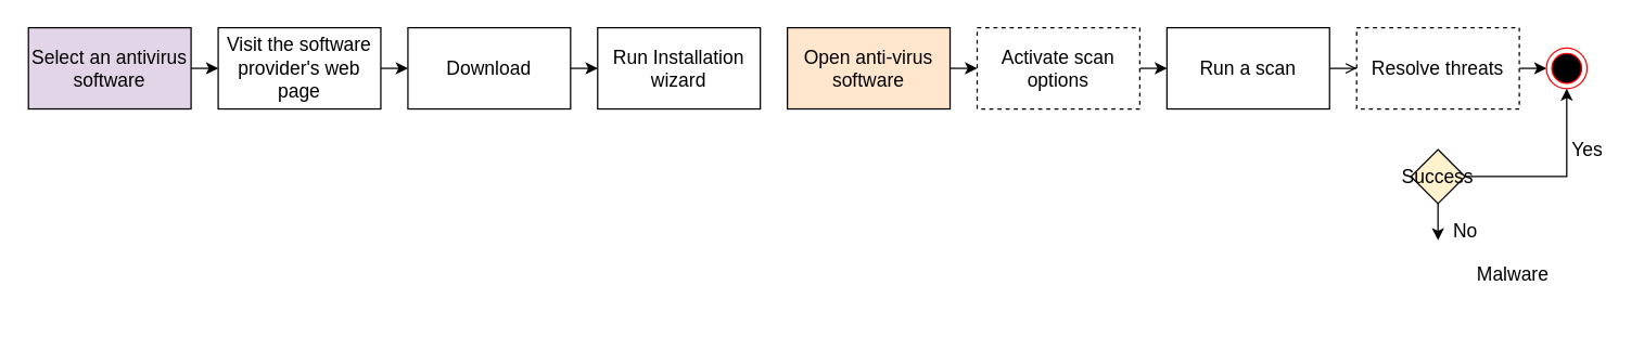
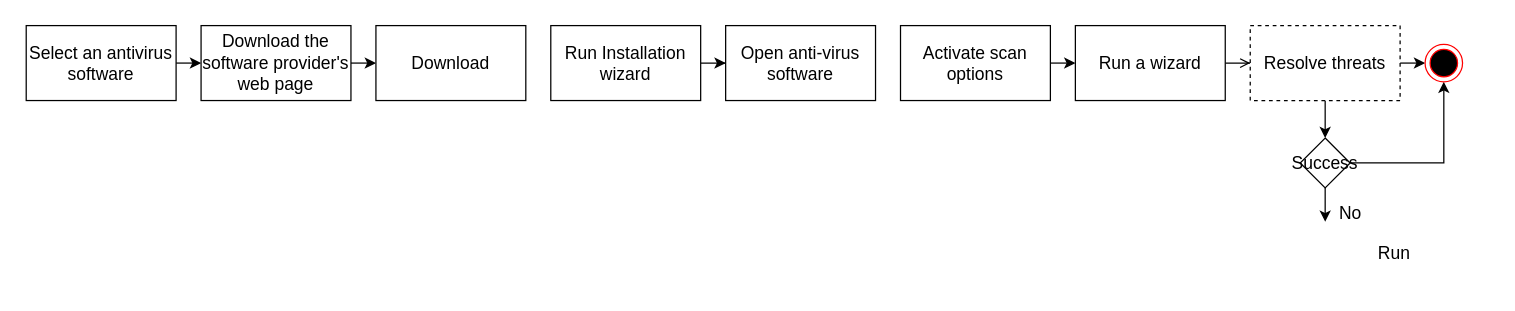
  <mxCell id="0" />
  <mxCell id="1" parent="0" />
  <mxCell id="2" style="edgeStyle=orthogonalEdgeStyle;rounded=0;orthogonalLoop=1;jettySize=auto;html=1;exitX=1;exitY=0.5;exitDx=0;exitDy=0;entryX=0;entryY=0.5;entryDx=0;entryDy=0;fontSize=14;" edge="1" parent="1" source="3" target="5"><mxGeometry relative="1" as="geometry" /></mxCell>
- <mxCell id="3" value="Select an antivirus software" style="rounded=0;whiteSpace=wrap;html=1;fontSize=14;fillColor=#e1d5e7;" vertex="1" parent="1"><mxGeometry x="20" y="20" width="120" height="60" as="geometry" /></mxCell>
+ <mxCell id="3" value="Select an antivirus software" style="rounded=0;whiteSpace=wrap;html=1;fontSize=14;" vertex="1" parent="1"><mxGeometry x="20" y="20" width="120" height="60" as="geometry" /></mxCell>
  <mxCell id="4" style="edgeStyle=orthogonalEdgeStyle;rounded=0;orthogonalLoop=1;jettySize=auto;html=1;exitX=1;exitY=0.5;exitDx=0;exitDy=0;entryX=0;entryY=0.5;entryDx=0;entryDy=0;fontSize=14;" edge="1" parent="1" source="5" target="7"><mxGeometry relative="1" as="geometry" /></mxCell>
- <mxCell id="5" value="Visit the software provider's web page" style="rounded=0;whiteSpace=wrap;html=1;fontSize=14;" vertex="1" parent="1"><mxGeometry x="160" y="20" width="120" height="60" as="geometry" /></mxCell>
- <mxCell id="6" style="edgeStyle=orthogonalEdgeStyle;rounded=0;orthogonalLoop=1;jettySize=auto;html=1;exitX=1;exitY=0.5;exitDx=0;exitDy=0;entryX=0;entryY=0.5;entryDx=0;entryDy=0;fontSize=14;" edge="1" parent="1" source="7" target="9"><mxGeometry relative="1" as="geometry" /></mxCell>
+ <mxCell id="5" value="Download the software provider's web page" style="rounded=0;whiteSpace=wrap;html=1;fontSize=14;" vertex="1" parent="1"><mxGeometry x="160" y="20" width="120" height="60" as="geometry" /></mxCell>
  <mxCell id="7" value="Download" style="rounded=0;whiteSpace=wrap;html=1;fontSize=14;" vertex="1" parent="1"><mxGeometry x="300" y="20" width="120" height="60" as="geometry" /></mxCell>
+ <mxCell id="8" style="edgeStyle=orthogonalEdgeStyle;rounded=0;orthogonalLoop=1;jettySize=auto;html=1;exitX=1;exitY=0.5;exitDx=0;exitDy=0;fontSize=14;" edge="1" parent="1" source="9" target="11"><mxGeometry relative="1" as="geometry" /></mxCell>
  <mxCell id="9" value="Run Installation wizard" style="rounded=0;whiteSpace=wrap;html=1;fontSize=14;" vertex="1" parent="1"><mxGeometry x="440" y="20" width="120" height="60" as="geometry" /></mxCell>
- <mxCell id="10" style="edgeStyle=orthogonalEdgeStyle;rounded=0;orthogonalLoop=1;jettySize=auto;html=1;exitX=1;exitY=0.5;exitDx=0;exitDy=0;entryX=0;entryY=0.5;entryDx=0;entryDy=0;fontSize=14;" edge="1" parent="1" source="11" target="13"><mxGeometry relative="1" as="geometry" /></mxCell>
- <mxCell id="11" value="Open anti-virus software" style="rounded=0;whiteSpace=wrap;html=1;fontSize=14;fillColor=#ffe6cc;" vertex="1" parent="1"><mxGeometry x="580" y="20" width="120" height="60" as="geometry" /></mxCell>
+ <mxCell id="11" value="Open anti-virus software" style="rounded=0;whiteSpace=wrap;html=1;fontSize=14;" vertex="1" parent="1"><mxGeometry x="580" y="20" width="120" height="60" as="geometry" /></mxCell>
  <mxCell id="12" style="edgeStyle=orthogonalEdgeStyle;rounded=0;orthogonalLoop=1;jettySize=auto;html=1;exitX=1;exitY=0.5;exitDx=0;exitDy=0;entryX=0;entryY=0.5;entryDx=0;entryDy=0;fontSize=14;" edge="1" parent="1" source="13" target="15"><mxGeometry relative="1" as="geometry" /></mxCell>
- <mxCell id="13" value="Activate scan options" style="rounded=0;whiteSpace=wrap;html=1;fontSize=14;dashed=1;" vertex="1" parent="1"><mxGeometry x="720" y="20" width="120" height="60" as="geometry" /></mxCell>
+ <mxCell id="13" value="Activate scan options" style="rounded=0;whiteSpace=wrap;html=1;fontSize=14;" vertex="1" parent="1"><mxGeometry x="720" y="20" width="120" height="60" as="geometry" /></mxCell>
  <mxCell id="14" style="edgeStyle=orthogonalEdgeStyle;rounded=0;orthogonalLoop=1;jettySize=auto;html=1;exitX=1;exitY=0.5;exitDx=0;exitDy=0;fontSize=14;endArrow=open;" edge="1" parent="1" source="15" target="18"><mxGeometry relative="1" as="geometry" /></mxCell>
- <mxCell id="15" value="Run a scan" style="rounded=0;whiteSpace=wrap;html=1;fontSize=14;" vertex="1" parent="1"><mxGeometry x="860" y="20" width="120" height="60" as="geometry" /></mxCell>
+ <mxCell id="15" value="Run a wizard" style="rounded=0;whiteSpace=wrap;html=1;fontSize=14;" vertex="1" parent="1"><mxGeometry x="860" y="20" width="120" height="60" as="geometry" /></mxCell>
  <mxCell id="16" style="edgeStyle=orthogonalEdgeStyle;rounded=0;orthogonalLoop=1;jettySize=auto;html=1;exitX=1;exitY=0.5;exitDx=0;exitDy=0;entryX=0;entryY=0.5;entryDx=0;entryDy=0;fontSize=14;" edge="1" parent="1" source="18" target="22"><mxGeometry relative="1" as="geometry" /></mxCell>
+ <mxCell id="17" style="edgeStyle=orthogonalEdgeStyle;rounded=0;orthogonalLoop=1;jettySize=auto;html=1;exitX=0.5;exitY=1;exitDx=0;exitDy=0;fontSize=14;" edge="1" parent="1" source="18" target="21"><mxGeometry relative="1" as="geometry" /></mxCell>
  <mxCell id="18" value="Resolve threats" style="rounded=0;whiteSpace=wrap;html=1;fontSize=14;dashed=1;" vertex="1" parent="1"><mxGeometry x="1000" y="20" width="120" height="60" as="geometry" /></mxCell>
  <mxCell id="19" style="edgeStyle=orthogonalEdgeStyle;rounded=0;orthogonalLoop=1;jettySize=auto;html=1;exitX=1;exitY=0.5;exitDx=0;exitDy=0;entryX=0.5;entryY=1;entryDx=0;entryDy=0;fontSize=14;" edge="1" parent="1" source="21" target="22"><mxGeometry relative="1" as="geometry" /></mxCell>
  <mxCell id="20" style="edgeStyle=orthogonalEdgeStyle;rounded=0;orthogonalLoop=1;jettySize=auto;html=1;exitX=0.5;exitY=1;exitDx=0;exitDy=0;fontSize=14;" edge="1" parent="1" source="21" target="23"><mxGeometry relative="1" as="geometry" /></mxCell>
- <mxCell id="21" value="Success" style="rhombus;whiteSpace=wrap;html=1;fontSize=14;fillColor=#fff2cc;" vertex="1" parent="1"><mxGeometry x="1040" y="110" width="40" height="40" as="geometry" /></mxCell>
+ <mxCell id="21" value="Success" style="rhombus;whiteSpace=wrap;html=1;fontSize=14;" vertex="1" parent="1"><mxGeometry x="1040" y="110" width="40" height="40" as="geometry" /></mxCell>
  <mxCell id="22" value="" style="ellipse;html=1;shape=endState;fillColor=#000000;strokeColor=#ff0000;fontSize=14;" vertex="1" parent="1"><mxGeometry x="1140" y="35" width="30" height="30" as="geometry" /></mxCell>
  <mxCell id="23" value="" style="shape=image;html=1;verticalAlign=top;verticalLabelPosition=bottom;labelBackgroundColor=#ffffff;imageAspect=0;aspect=fixed;image=https://cdn2.iconfinder.com/data/icons/simple-microphone-icon/512/Cancel_Icon-128.png;fontSize=14;" vertex="1" parent="1"><mxGeometry x="1035" y="177" width="50" height="50" as="geometry" /></mxCell>
- <mxCell id="24" value="Malware" style="text;html=1;align=center;verticalAlign=middle;resizable=0;points=[];autosize=1;fontSize=14;" vertex="1" parent="1"><mxGeometry x="1080" y="192" width="70" height="20" as="geometry" /></mxCell>
+ <mxCell id="24" value="Run" style="text;html=1;align=center;verticalAlign=middle;resizable=0;points=[];autosize=1;fontSize=14;" vertex="1" parent="1"><mxGeometry x="1080" y="192" width="70" height="20" as="geometry" /></mxCell>
  <mxCell id="25" value="No" style="text;html=1;align=center;verticalAlign=middle;resizable=0;points=[];autosize=1;fontSize=14;" vertex="1" parent="1"><mxGeometry x="1065" y="160" width="30" height="20" as="geometry" /></mxCell>
- <mxCell id="26" value="Yes" style="text;html=1;align=center;verticalAlign=middle;resizable=0;points=[];autosize=1;fontSize=14;" vertex="1" parent="1"><mxGeometry x="1150" y="100" width="40" height="20" as="geometry" /></mxCell>
